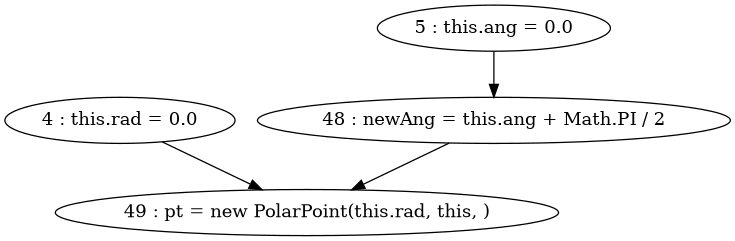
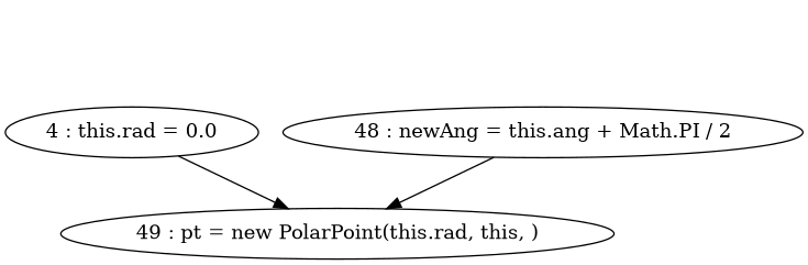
  digraph {
    n1 [label="49 : pt = new PolarPoint(this.rad, this, )"]
    "4 : this.rad = 0.0"
-   "5 : this.ang = 0.0"
    "48 : newAng = this.ang + Math.PI / 2"
    "4 : this.rad = 0.0" -> n1
-   "5 : this.ang = 0.0" -> "48 : newAng = this.ang + Math.PI / 2"
    "48 : newAng = this.ang + Math.PI / 2" -> n1
  }
